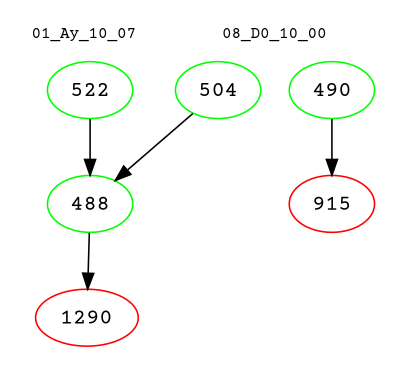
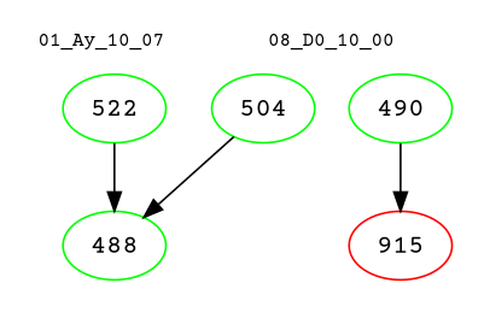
  digraph {
    fontname="Courier Prime"
    node [color=green fontname="Courier Prime"]
    edge [color=black fontname="Courier Prime"]
    n1 [label=522]
    n2 [label=488]
-   n3 [color=red label=1290]
    n4 [label=504]
    n5 [label=490]
    n6 [color=red label=915]
    subgraph cluster_1 {
      color=white
      fontsize=10
      label="01_Ay_10_07"
      n1
      n2
-     n3
    }
    subgraph cluster_2 {
      color=white
      fontsize=10
      label="08_D0_10_00"
      n4
      n5
      n6
    }
    n1 -> n2
-   n2 -> n3
    n4 -> n2
    n5 -> n6
  }
